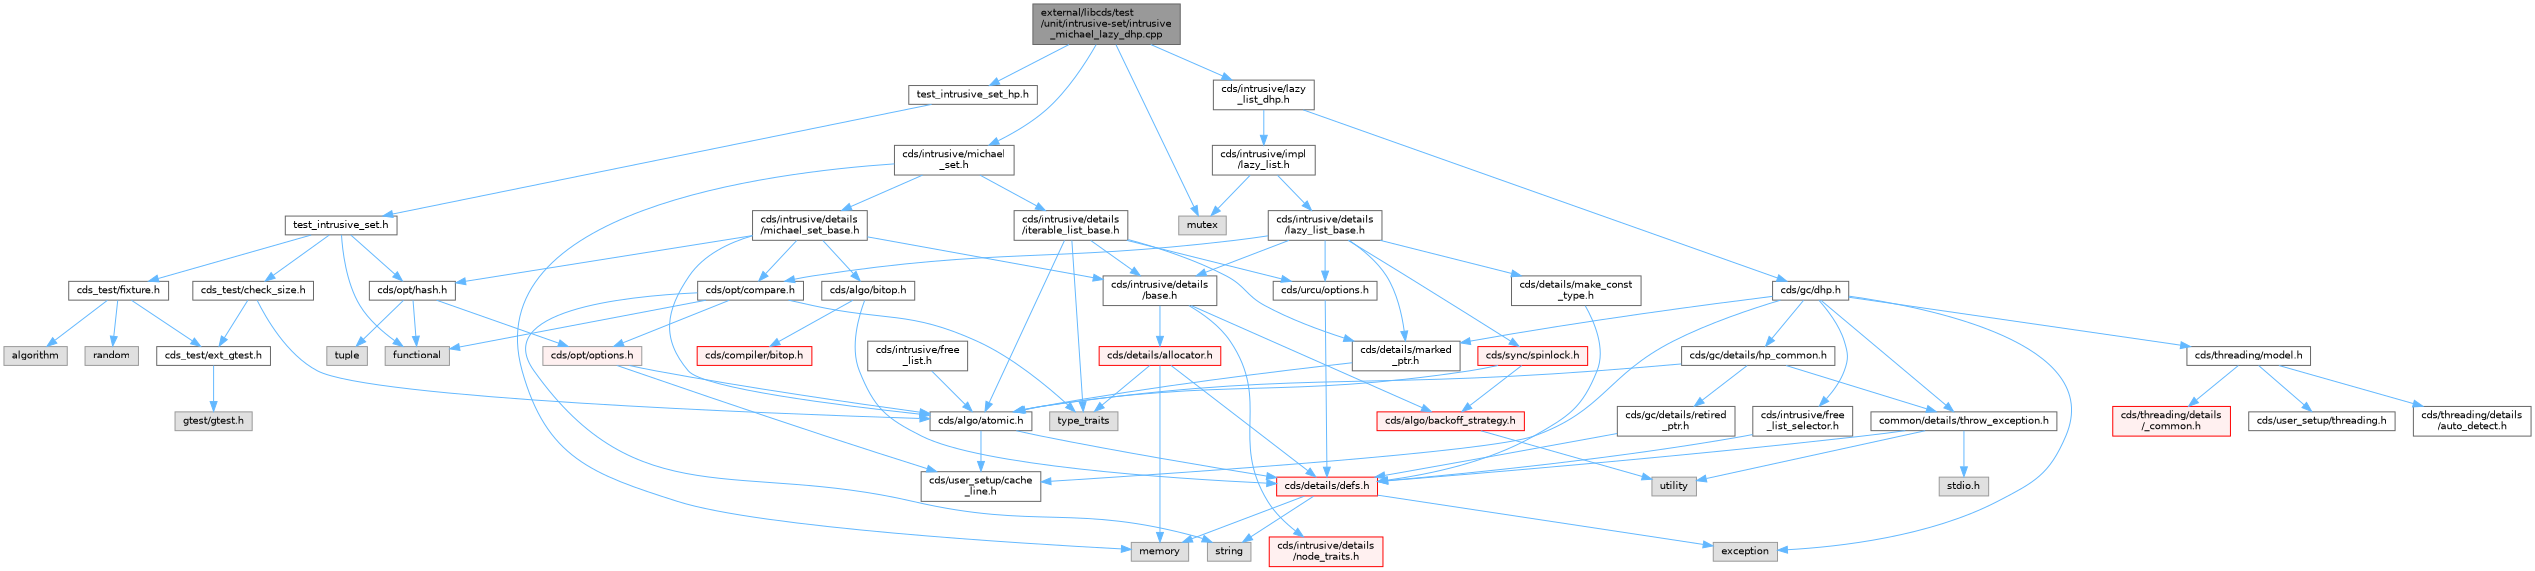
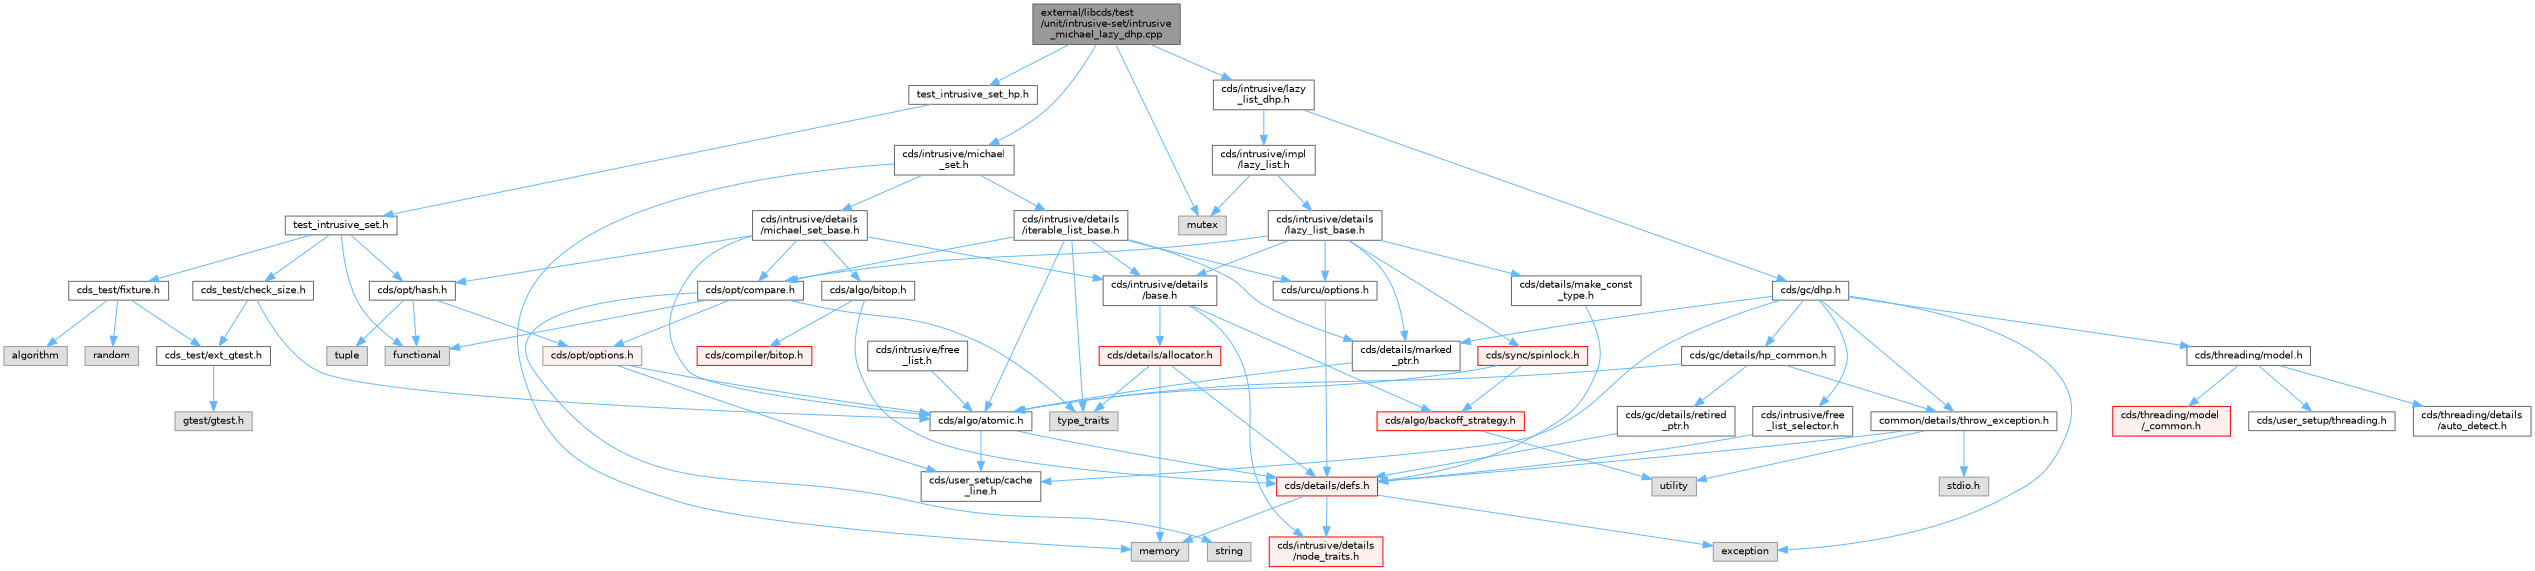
  digraph {
    node [color=grey40 fillcolor=white fontname=Helvetica fontsize=10 shape=box style=filled]
    edge [color=steelblue1 fontname=Helvetica fontsize=10 labelfontname=Helvetica labelfontsize=10 style=solid]
    n1 [color=gray40 fillcolor=grey60 fontcolor=black height=0.2 label="external/libcds/test\l/unit/intrusive-set/intrusive\l_michael_lazy_dhp.cpp" width=0.4]
    n2 [height=0.2 label="test_intrusive_set_hp.h" width=0.4]
    n3 [height=0.2 label="cds/intrusive/lazy\l_list_dhp.h" width=0.4]
    n4 [color=grey60 fillcolor="#E0E0E0" height=0.2 label=mutex width=0.4]
    n5 [height=0.2 label="cds/intrusive/michael\l_set.h" width=0.4]
    n6 [height=0.2 label="test_intrusive_set.h" width=0.4]
    n7 [height=0.2 label="cds/intrusive/impl\l/lazy_list.h" width=0.4]
    n8 [height=0.2 label="cds/gc/dhp.h" width=0.4]
    n9 [color=grey60 fillcolor="#E0E0E0" height=0.2 label=memory width=0.4]
    n10 [height=0.2 label="cds/intrusive/details\l/michael_set_base.h" width=0.4]
    n11 [height=0.2 label="cds/intrusive/details\l/iterable_list_base.h" width=0.4]
    n12 [height=0.2 label="cds_test/check_size.h" width=0.4]
    n13 [height=0.2 label="cds_test/fixture.h" width=0.4]
    n14 [height=0.2 label="cds/opt/hash.h" width=0.4]
    n15 [color=grey60 fillcolor="#E0E0E0" height=0.2 label=functional width=0.4]
    n16 [height=0.2 label="cds_test/ext_gtest.h" width=0.4]
    n17 [height=0.2 label="cds/algo/atomic.h" width=0.4]
    n18 [color=grey60 fillcolor="#E0E0E0" height=0.2 label=algorithm width=0.4]
    n19 [color=grey60 fillcolor="#E0E0E0" height=0.2 label=random width=0.4]
    n20 [color=grey60 fillcolor="#E0E0E0" height=0.2 label=tuple width=0.4]
    n21 [color=grey60 fillcolor="#FFF0F0" height=0.2 label="cds/opt/options.h" width=0.4]
    n22 [color=grey60 fillcolor="#E0E0E0" height=0.2 label="gtest/gtest.h" width=0.4]
    n23 [color=red fillcolor="#FFF0F0" height=0.2 label="cds/details/defs.h" width=0.4]
    n24 [height=0.2 label="cds/user_setup/cache\l_line.h" width=0.4]
    n25 [color=grey60 fillcolor="#E0E0E0" height=0.2 label=exception width=0.4]
    n26 [color=grey60 fillcolor="#E0E0E0" height=0.2 label=string width=0.4]
    n27 [height=0.2 label="cds/intrusive/details\l/lazy_list_base.h" width=0.4]
    n28 [height=0.2 label="cds/details/marked\l_ptr.h" width=0.4]
    n29 [height=0.2 label="cds/gc/details/hp_common.h" width=0.4]
    n30 [height=0.2 label="common/details/throw_exception.h" width=0.4]
    n31 [height=0.2 label="cds/threading/model.h" width=0.4]
    n32 [height=0.2 label="cds/intrusive/free\l_list_selector.h" width=0.4]
    n33 [height=0.2 label="cds/intrusive/details\l/base.h" width=0.4]
    n34 [height=0.2 label="cds/opt/compare.h" width=0.4]
    n35 [height=0.2 label="cds/details/make_const\l_type.h" width=0.4]
    n36 [color=red fillcolor="#FFF0F0" height=0.2 label="cds/sync/spinlock.h" width=0.4]
    n37 [height=0.2 label="cds/urcu/options.h" width=0.4]
    n38 [color=red fillcolor="#FFF0F0" height=0.2 label="cds/intrusive/details\l/node_traits.h" width=0.4]
    n39 [color=red fillcolor="#FFF0F0" height=0.2 label="cds/details/allocator.h" width=0.4]
    n40 [color=red fillcolor="#FFF0F0" height=0.2 label="cds/algo/backoff_strategy.h" width=0.4]
    n41 [color=grey60 fillcolor="#E0E0E0" height=0.2 label=type_traits width=0.4]
    n42 [color=grey60 fillcolor="#E0E0E0" height=0.2 label=utility width=0.4]
    n43 [height=0.2 label="cds/gc/details/retired\l_ptr.h" width=0.4]
    n44 [color=grey60 fillcolor="#E0E0E0" height=0.2 label="stdio.h" width=0.4]
-   n45 [color=red fillcolor="#FFF0F0" height=0.2 label="cds/threading/details\l/_common.h" width=0.4]
+   n45 [color=red fillcolor="#FFF0F0" height=0.2 label="cds/threading/model\l/_common.h" width=0.4]
    n46 [height=0.2 label="cds/user_setup/threading.h" width=0.4]
    n47 [height=0.2 label="cds/threading/details\l/auto_detect.h" width=0.4]
    n48 [height=0.2 label="cds/intrusive/free\l_list.h" width=0.4]
    n49 [height=0.2 label="cds/algo/bitop.h" width=0.4]
    n50 [color=red fillcolor="#FFF0F0" height=0.2 label="cds/compiler/bitop.h" width=0.4]
    n1 -> n2
    n1 -> n3
    n1 -> n4
    n1 -> n5
    n2 -> n6
    n3 -> n7
    n3 -> n8
    n5 -> n9
    n5 -> n10
    n5 -> n11
    n6 -> n12
    n6 -> n13
    n6 -> n14
    n6 -> n15
    n7 -> n4
    n7 -> n27
    n8 -> n24
    n8 -> n25
    n8 -> n28
    n8 -> n29
    n8 -> n30
    n8 -> n31
    n8 -> n32
    n10 -> n14
    n10 -> n17
    n10 -> n33
    n10 -> n34
    n10 -> n49
    n11 -> n17
    n11 -> n28
    n11 -> n33
+   n11 -> n34
    n11 -> n37
    n11 -> n41
    n12 -> n16
    n12 -> n17
    n13 -> n16
    n13 -> n18
    n13 -> n19
    n14 -> n15
    n14 -> n20
    n14 -> n21
    n16 -> n22
    n17 -> n23
    n17 -> n24
    n21 -> n17
    n21 -> n24
    n23 -> n9
    n23 -> n25
-   n23 -> n26
+   n23 -> n38
    n27 -> n28
    n27 -> n33
    n27 -> n34
    n27 -> n35
    n27 -> n36
    n27 -> n37
    n28 -> n17
    n29 -> n17
    n29 -> n30
    n29 -> n43
    n30 -> n23
    n30 -> n42
    n30 -> n44
    n31 -> n45
    n31 -> n46
    n31 -> n47
    n32 -> n23
    n33 -> n38
    n33 -> n39
    n33 -> n40
    n34 -> n15
    n34 -> n21
    n34 -> n26
    n34 -> n41
    n35 -> n23
    n36 -> n17
    n36 -> n40
    n37 -> n23
    n39 -> n9
    n39 -> n23
    n39 -> n41
    n40 -> n42
    n43 -> n23
    n48 -> n17
    n49 -> n23
    n49 -> n50
  }
